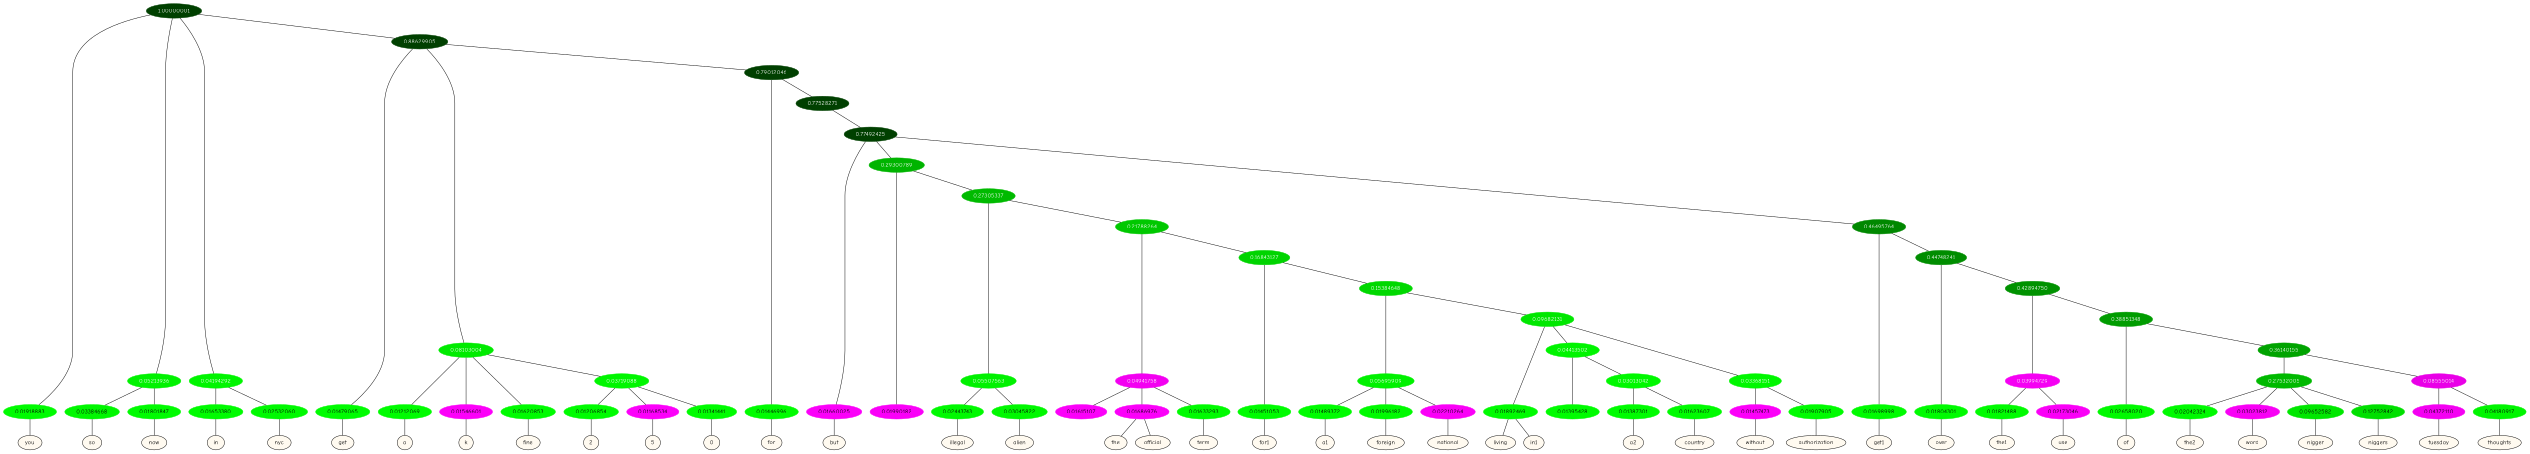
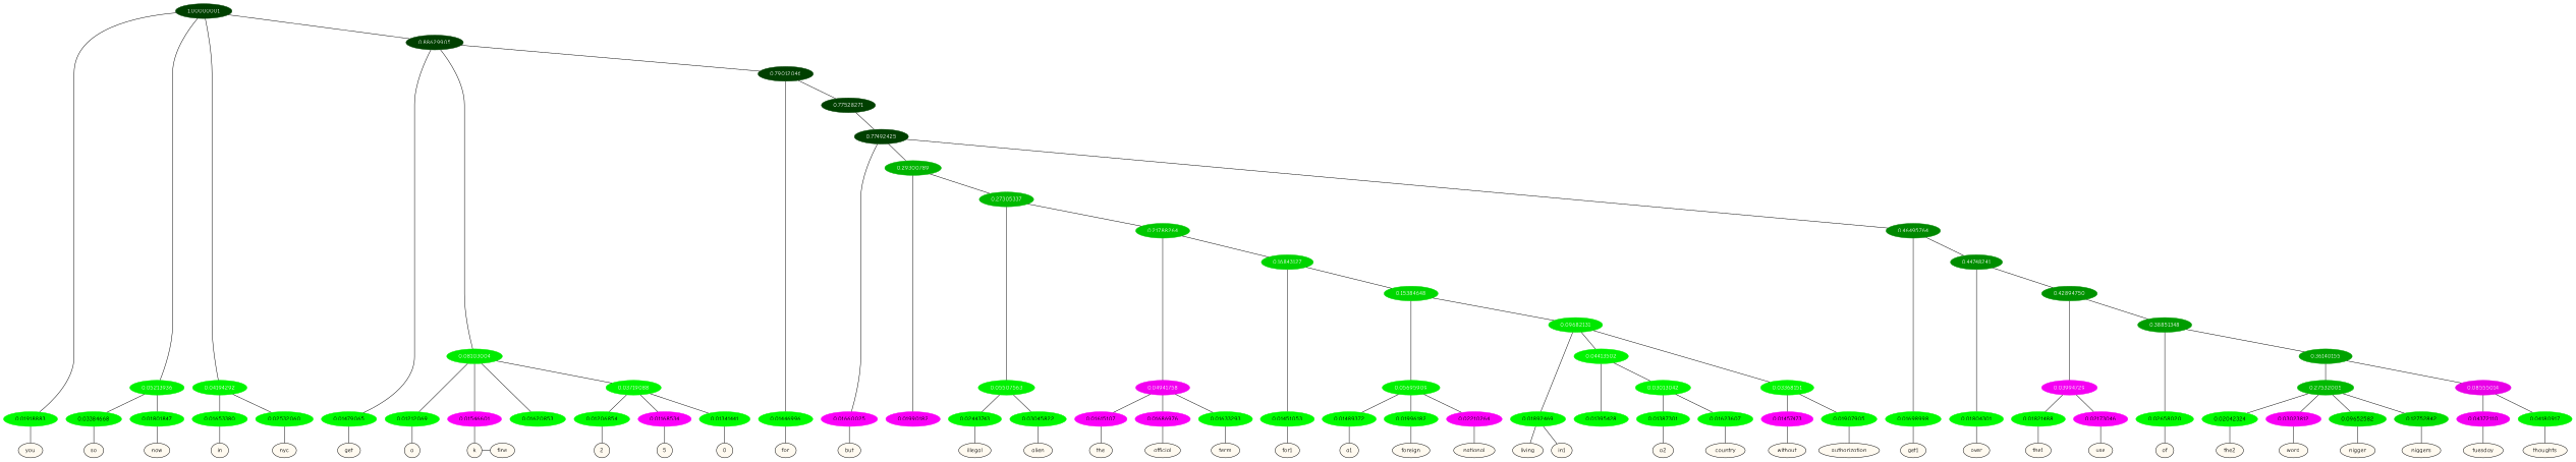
  graph {
    fontname="Comic Neue"
    node [color=black fontname="Comic Neue" format=png nodesep=0.001 ordering=out overlap_scaling=0.01 ranksep=0.001 style=filled fontcolor=black]
    edge [fontname="Comic Neue"]
    n1 [fillcolor=floralwhite height=0.15 label=so style="filled,solid" width=0.15 fontcolor=""]
    n2 [fillcolor=floralwhite height=0.15 label=now style="filled,solid" width=0.15 fontcolor=""]
    n3 [fillcolor=floralwhite height=0.15 label=in style="filled,solid" width=0.15 fontcolor=""]
    n4 [fillcolor=floralwhite height=0.15 label=nyc style="filled,solid" width=0.15 fontcolor=""]
    n5 [fillcolor=floralwhite height=0.15 label=you style="filled,solid" width=0.15 fontcolor=""]
    n6 [fillcolor=floralwhite height=0.15 label=get style="filled,solid" width=0.15 fontcolor=""]
    n7 [fillcolor=floralwhite height=0.15 label=a style="filled,solid" width=0.15 fontcolor=""]
    n8 [fillcolor=floralwhite height=0.15 label=2 style="filled,solid" width=0.15 fontcolor=""]
    n9 [fillcolor=floralwhite height=0.15 label=5 style="filled,solid" width=0.15 fontcolor=""]
    n10 [fillcolor=floralwhite height=0.15 label=0 style="filled,solid" width=0.15 fontcolor=""]
    n11 [fillcolor=floralwhite height=0.15 label=k style="filled,solid" width=0.15 fontcolor=""]
    n12 [fillcolor=floralwhite height=0.15 label=fine style="filled,solid" width=0.15 fontcolor=""]
    n13 [fillcolor=floralwhite height=0.15 label=for style="filled,solid" width=0.15 fontcolor=""]
    n14 [fillcolor=floralwhite height=0.15 label=illegal style="filled,solid" width=0.15 fontcolor=""]
    n15 [fillcolor=floralwhite height=0.15 label=alien style="filled,solid" width=0.15 fontcolor=""]
    n16 [fillcolor=floralwhite height=0.15 label=the style="filled,solid" width=0.15 fontcolor=""]
    n17 [fillcolor=floralwhite height=0.15 label=official style="filled,solid" width=0.15 fontcolor=""]
    n18 [fillcolor=floralwhite height=0.15 label=term style="filled,solid" width=0.15 fontcolor=""]
    n19 [fillcolor=floralwhite height=0.15 label=for1 style="filled,solid" width=0.15 fontcolor=""]
    n20 [fillcolor=floralwhite height=0.15 label=a1 style="filled,solid" width=0.15 fontcolor=""]
    n21 [fillcolor=floralwhite height=0.15 label=foreign style="filled,solid" width=0.15 fontcolor=""]
    n22 [fillcolor=floralwhite height=0.15 label=national style="filled,solid" width=0.15 fontcolor=""]
    n23 [fillcolor=floralwhite height=0.15 label=living style="filled,solid" width=0.15 fontcolor=""]
    n24 [fillcolor=floralwhite height=0.15 label=in1 style="filled,solid" width=0.15 fontcolor=""]
    n25 [fillcolor=floralwhite height=0.15 label=a2 style="filled,solid" width=0.15 fontcolor=""]
    n26 [fillcolor=floralwhite height=0.15 label=country style="filled,solid" width=0.15 fontcolor=""]
    n27 [fillcolor=floralwhite height=0.15 label=without style="filled,solid" width=0.15 fontcolor=""]
    n28 [fillcolor=floralwhite height=0.15 label=authorization style="filled,solid" width=0.15 fontcolor=""]
    n29 [fillcolor=floralwhite height=0.15 label=but style="filled,solid" width=0.15 fontcolor=""]
    n30 [fillcolor=floralwhite height=0.15 label=get1 style="filled,solid" width=0.15 fontcolor=""]
    n31 [fillcolor=floralwhite height=0.15 label=over style="filled,solid" width=0.15 fontcolor=""]
    n32 [fillcolor=floralwhite height=0.15 label=the1 style="filled,solid" width=0.15 fontcolor=""]
    n33 [fillcolor=floralwhite height=0.15 label=use style="filled,solid" width=0.15 fontcolor=""]
    n34 [fillcolor=floralwhite height=0.15 label=of style="filled,solid" width=0.15 fontcolor=""]
    n35 [fillcolor=floralwhite height=0.15 label=the2 style="filled,solid" width=0.15 fontcolor=""]
    n36 [fillcolor=floralwhite height=0.15 label=word style="filled,solid" width=0.15 fontcolor=""]
    n37 [fillcolor=floralwhite height=0.15 label=nigger style="filled,solid" width=0.15 fontcolor=""]
    n38 [fillcolor=floralwhite height=0.15 label=niggers style="filled,solid" width=0.15 fontcolor=""]
    n39 [fillcolor=floralwhite height=0.15 label=tuesday style="filled,solid" width=0.15 fontcolor=""]
    n40 [fillcolor=floralwhite height=0.15 label=thoughts style="filled,solid" width=0.15 fontcolor=""]
    n41 [color="0.334 1.000 0.966" height=0.15 label=0.03384668 width=0.15]
    n42 [color="0.334 1.000 0.982" height=0.15 label=0.01801847 width=0.15]
    n43 [color="0.334 1.000 0.983" height=0.15 label=0.01653380 width=0.15]
    n44 [color="0.334 1.000 0.975" height=0.15 label=0.02532060 width=0.15]
    n45 [color="0.334 1.000 0.981" height=0.15 label=0.01918883 width=0.15]
    n46 [color="0.334 1.000 0.985" height=0.15 label=0.01479065 width=0.15]
    n47 [color="0.334 1.000 0.988" height=0.15 label=0.01212069 width=0.15]
    n48 [color="0.334 1.000 0.988" height=0.15 label=0.01206854 width=0.15]
    n49 [color="0.835 1.000 0.988" height=0.15 label=0.01168534 width=0.15]
    n50 [color="0.334 1.000 0.987" height=0.15 label=0.01341441 width=0.15]
    n51 [color="0.835 1.000 0.985" height=0.15 label=0.01546601 width=0.15]
    n52 [color="0.334 1.000 0.984" height=0.15 label=0.01620853 width=0.15]
    n53 [color="0.334 1.000 0.986" height=0.15 label=0.01446996 width=0.15]
    n54 [color="0.835 1.000 0.980" height=0.15 label=0.01990182 width=0.15]
    n55 [color="0.334 1.000 0.976" height=0.15 label=0.02443743 width=0.15]
    n56 [color="0.334 1.000 0.970" height=0.15 label=0.03045822 width=0.15]
    n57 [color="0.835 1.000 0.984" height=0.15 label=0.01615107 width=0.15]
    n58 [color="0.835 1.000 0.983" height=0.15 label=0.01686976 width=0.15]
    n59 [color="0.334 1.000 0.984" height=0.15 label=0.01633293 width=0.15]
    n60 [color="0.334 1.000 0.985" height=0.15 label=0.01451053 width=0.15]
    n61 [color="0.334 1.000 0.985" height=0.15 label=0.01489372 width=0.15]
    n62 [color="0.334 1.000 0.980" height=0.15 label=0.01996182 width=0.15]
    n63 [color="0.835 1.000 0.978" height=0.15 label=0.02210264 width=0.15]
    n64 [color="0.334 1.000 0.981" height=0.15 label=0.01892469 width=0.15]
    n65 [color="0.334 1.000 0.986" height=0.15 label=0.01395428 width=0.15]
    n66 [color="0.334 1.000 0.986" height=0.15 label=0.01387301 width=0.15]
    n67 [color="0.334 1.000 0.984" height=0.15 label=0.01623607 width=0.15]
    n68 [color="0.835 1.000 0.985" height=0.15 label=0.01457473 width=0.15]
    n69 [color="0.334 1.000 0.981" height=0.15 label=0.01907905 width=0.15]
    n70 [color="0.835 1.000 0.983" height=0.15 label=0.01660025 width=0.15]
    n71 [color="0.334 1.000 0.983" height=0.15 label=0.01698998 width=0.15]
    n72 [color="0.334 1.000 0.982" height=0.15 label=0.01804301 width=0.15]
    n73 [color="0.334 1.000 0.982" height=0.15 label=0.01821488 width=0.15]
    n74 [color="0.835 1.000 0.978" height=0.15 label=0.02173046 width=0.15]
    n75 [color="0.334 1.000 0.973" height=0.15 label=0.02658020 width=0.15]
    n76 [color="0.334 1.000 0.980" height=0.15 label=0.02042324 width=0.15]
    n77 [color="0.835 1.000 0.970" height=0.15 label=0.03023812 width=0.15]
    n78 [color="0.334 1.000 0.903" height=0.15 label=0.09652582 width=0.15]
    n79 [color="0.334 1.000 0.872" height=0.15 label=0.12752842 width=0.15]
    n80 [color="0.835 1.000 0.956" height=0.15 label=0.04372110 width=0.15]
    n81 [color="0.334 1.000 0.958" height=0.15 label=0.04180917 width=0.15]
    n82 [color="0.334 1.000 0.250" fontcolor=grey99 height=0.15 label=1.00000001 width=0.15]
    n83 [color="0.334 1.000 0.948" fontcolor=grey99 height=0.15 label=0.05213936 width=0.15]
    n84 [color="0.334 1.000 0.958" fontcolor=grey99 height=0.15 label=0.04194292 width=0.15]
    n85 [color="0.334 1.000 0.250" fontcolor=grey99 height=0.15 label=0.88629905 width=0.15]
    n86 [color="0.334 1.000 0.919" fontcolor=grey99 height=0.15 label=0.08103004 width=0.15]
    n87 [color="0.334 1.000 0.250" fontcolor=grey99 height=0.15 label=0.79012046 width=0.15]
    n88 [color="0.334 1.000 0.963" fontcolor=grey99 height=0.15 label=0.03719088 width=0.15]
    n89 [color="0.334 1.000 0.250" fontcolor=grey99 height=0.15 label=0.77528271 width=0.15]
    n90 [color="0.334 1.000 0.250" fontcolor=grey99 height=0.15 label=0.77492425 width=0.15]
    n91 [color="0.334 1.000 0.707" fontcolor=grey99 height=0.15 label=0.29300789 width=0.15]
    n92 [color="0.334 1.000 0.535" fontcolor=grey99 height=0.15 label=0.46495764 width=0.15]
    n93 [color="0.334 1.000 0.727" fontcolor=grey99 height=0.15 label=0.27305337 width=0.15]
    n94 [color="0.334 1.000 0.553" fontcolor=grey99 height=0.15 label=0.44748241 width=0.15]
    n95 [color="0.334 1.000 0.945" fontcolor=grey99 height=0.15 label=0.05507563 width=0.15]
    n96 [color="0.334 1.000 0.782" fontcolor=grey99 height=0.15 label=0.21788264 width=0.15]
    n97 [color="0.334 1.000 0.571" fontcolor=grey99 height=0.15 label=0.42894750 width=0.15]
    n98 [color="0.835 1.000 0.951" fontcolor=grey99 height=0.15 label=0.04941758 width=0.15]
    n99 [color="0.334 1.000 0.832" fontcolor=grey99 height=0.15 label=0.16843127 width=0.15]
    n100 [color="0.835 1.000 0.960" fontcolor=grey99 height=0.15 label=0.03994729 width=0.15]
    n101 [color="0.334 1.000 0.611" fontcolor=grey99 height=0.15 label=0.38851348 width=0.15]
    n102 [color="0.334 1.000 0.846" fontcolor=grey99 height=0.15 label=0.15384648 width=0.15]
    n103 [color="0.334 1.000 0.639" fontcolor=grey99 height=0.15 label=0.36140155 width=0.15]
    n104 [color="0.334 1.000 0.943" fontcolor=grey99 height=0.15 label=0.05695909 width=0.15]
    n105 [color="0.334 1.000 0.903" fontcolor=grey99 height=0.15 label=0.09682131 width=0.15]
    n106 [color="0.334 1.000 0.725" fontcolor=grey99 height=0.15 label=0.27532005 width=0.15]
    n107 [color="0.835 1.000 0.914" fontcolor=grey99 height=0.15 label=0.08555014 width=0.15]
    n108 [color="0.334 1.000 0.956" fontcolor=grey99 height=0.15 label=0.04413502 width=0.15]
    n109 [color="0.334 1.000 0.966" fontcolor=grey99 height=0.15 label=0.03368151 width=0.15]
    n110 [color="0.334 1.000 0.970" fontcolor=grey99 height=0.15 label=0.03013042 width=0.15]
    subgraph sub_1 {
      rank=same
      n1
      n2
      n3
      n4
      n5
      n6
      n7
      n8
      n9
      n10
      n11
      n12
      n13
      n14
      n15
      n16
      n17
      n18
      n19
      n20
      n21
      n22
      n23
      n24
      n25
      n26
      n27
      n28
      n29
      n30
      n31
      n32
      n33
      n34
      n35
      n36
      n37
      n38
      n39
      n40
    }
    subgraph sub_2 {
      rank=same
      n41
      n42
      n43
      n44
      n45
      n46
      n47
      n48
      n49
      n50
      n51
      n52
      n53
      n54
      n55
      n56
      n57
      n58
      n59
      n60
      n61
      n62
      n63
      n64
      n65
      n66
      n67
      n68
      n69
      n70
      n71
      n72
      n73
      n74
      n75
      n76
      n77
      n78
      n79
      n80
      n81
    }
    n41 -- n1
    n42 -- n2
    n43 -- n3
    n44 -- n4
    n45 -- n5
    n46 -- n6
    n47 -- n7
    n48 -- n8
    n49 -- n9
    n50 -- n10
    n51 -- n11
-   n52 -- n12
+   n11 -- n12
    n53 -- n13
    n55 -- n14
    n56 -- n15
-   n58 -- n16
+   n57 -- n16
    n58 -- n17
    n59 -- n18
    n60 -- n19
    n61 -- n20
    n62 -- n21
    n63 -- n22
    n64 -- n23
    n64 -- n24
    n66 -- n25
    n67 -- n26
    n68 -- n27
    n69 -- n28
    n70 -- n29
    n71 -- n30
    n72 -- n31
    n73 -- n32
    n74 -- n33
    n75 -- n34
    n76 -- n35
    n77 -- n36
    n78 -- n37
    n79 -- n38
    n80 -- n39
    n81 -- n40
    n82 -- n45
    n82 -- n83
    n82 -- n84
    n82 -- n85
    n83 -- n41
    n83 -- n42
    n84 -- n43
    n84 -- n44
    n85 -- n46
    n85 -- n86
    n85 -- n87
    n86 -- n47
    n86 -- n51
    n86 -- n52
    n86 -- n88
    n87 -- n53
    n87 -- n89
    n88 -- n48
    n88 -- n49
    n88 -- n50
    n89 -- n90
    n90 -- n70
    n90 -- n91
    n90 -- n92
    n91 -- n54
    n91 -- n93
    n92 -- n71
    n92 -- n94
    n93 -- n95
    n93 -- n96
    n94 -- n72
    n94 -- n97
    n95 -- n55
    n95 -- n56
    n96 -- n98
    n96 -- n99
    n97 -- n100
    n97 -- n101
    n98 -- n57
    n98 -- n58
    n98 -- n59
    n99 -- n60
    n99 -- n102
    n100 -- n73
    n100 -- n74
    n101 -- n75
    n101 -- n103
    n102 -- n104
    n102 -- n105
    n103 -- n106
    n103 -- n107
    n104 -- n61
    n104 -- n62
    n104 -- n63
    n105 -- n64
    n105 -- n108
    n105 -- n109
    n106 -- n76
    n106 -- n77
    n106 -- n78
    n106 -- n79
    n107 -- n80
    n107 -- n81
    n108 -- n65
    n108 -- n110
    n109 -- n68
    n109 -- n69
    n110 -- n66
    n110 -- n67
  }
